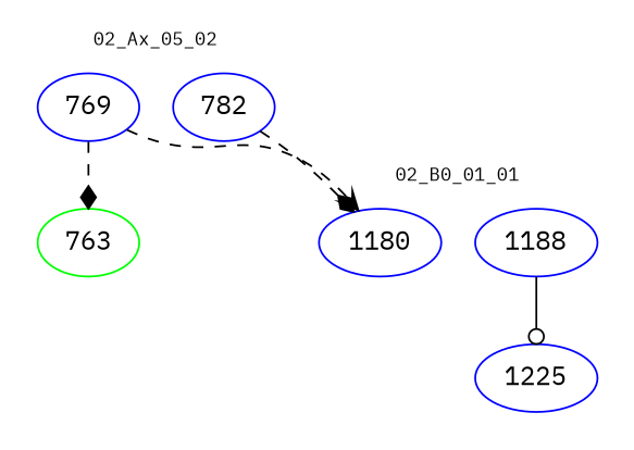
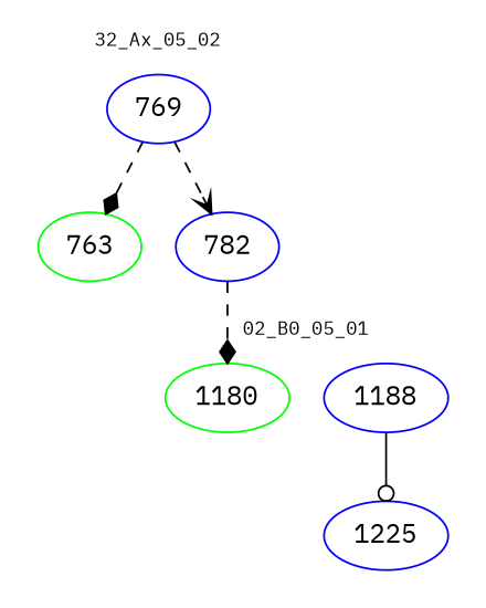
  digraph {
    fontname="IBM Plex Mono"
    node [color=blue fontname="IBM Plex Mono"]
    edge [arrowhead=diamond color=black fontname="IBM Plex Mono" style=dashed]
    n1 [label=769]
    n2 [color=green label=763]
    n3 [label=782]
    n4 [label=1188]
-   n5 [label=1180]
+   n5 [color=green label=1180]
    n6 [label=1225]
    subgraph cluster_1 {
      color=white
      fontsize=10
-     label="02_Ax_05_02"
+     label="32_Ax_05_02"
      n1
      n2
      n3
    }
    subgraph cluster_2 {
      color=white
      fontsize=10
-     label="02_B0_01_01"
+     label="02_B0_05_01"
      n4
      n5
      n6
    }
    n1 -> n2
-   n1 -> n5 [arrowhead=vee]
+   n1 -> n3 [arrowhead=vee]
    n3 -> n5
    n4 -> n6 [arrowhead=odot style=solid]
  }
